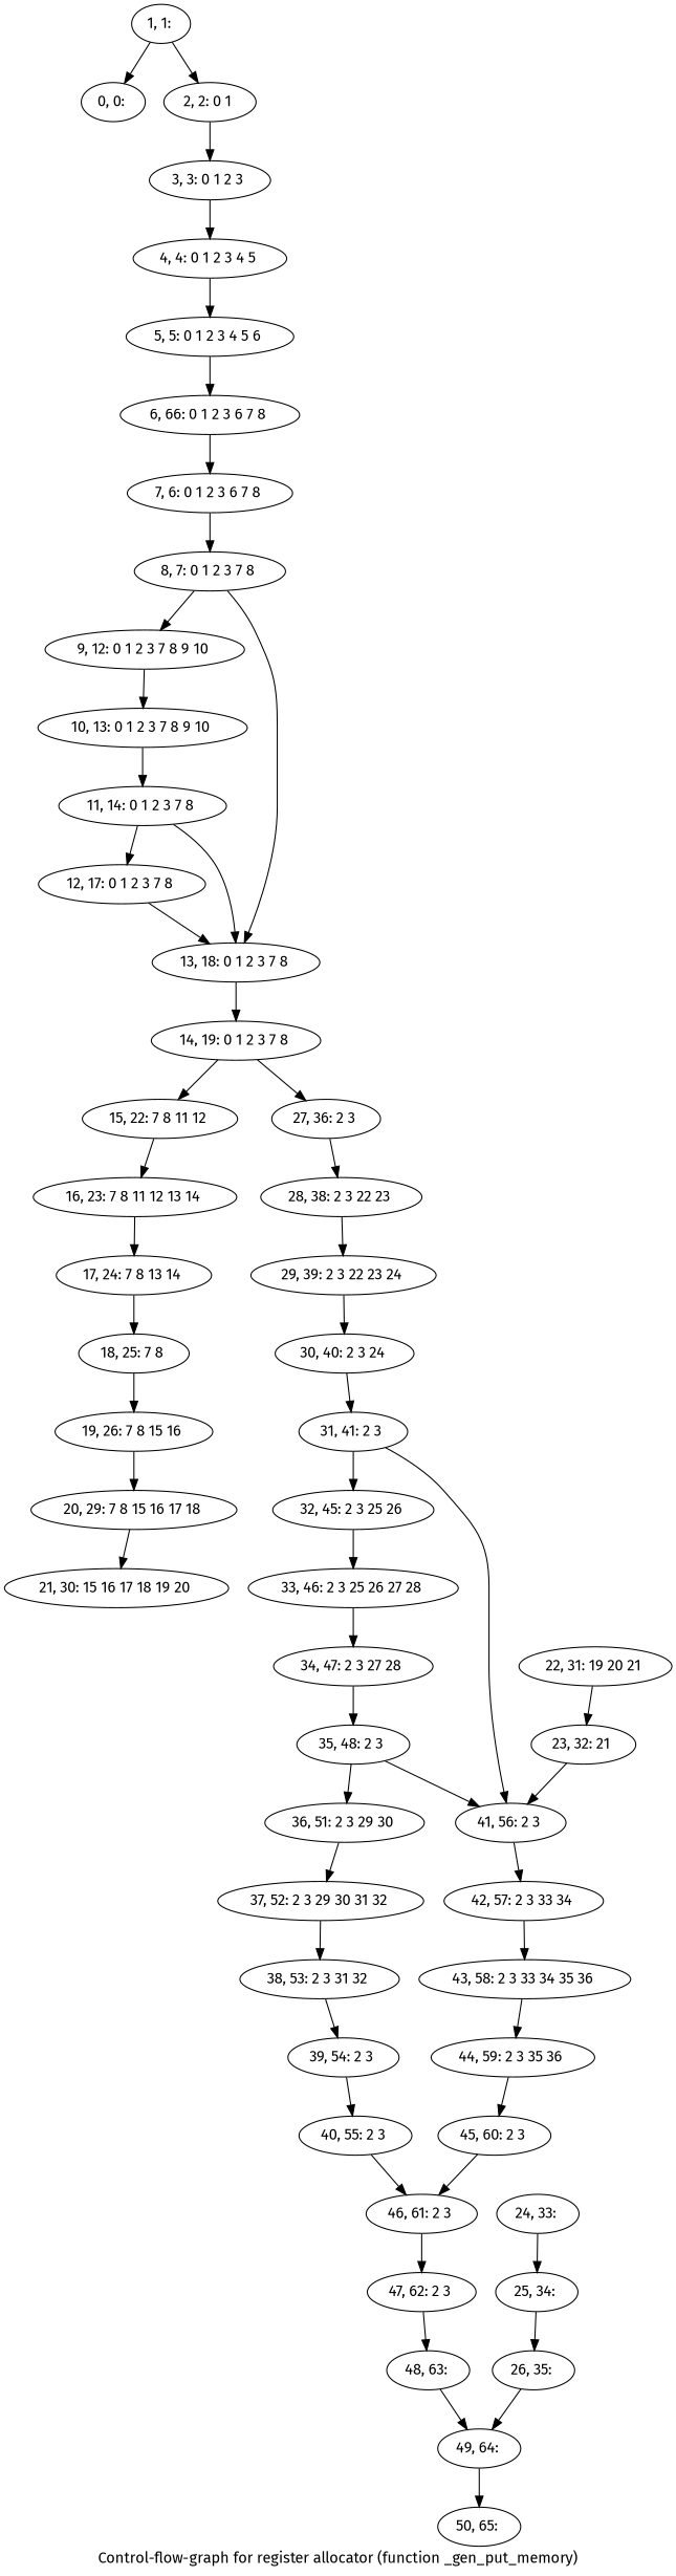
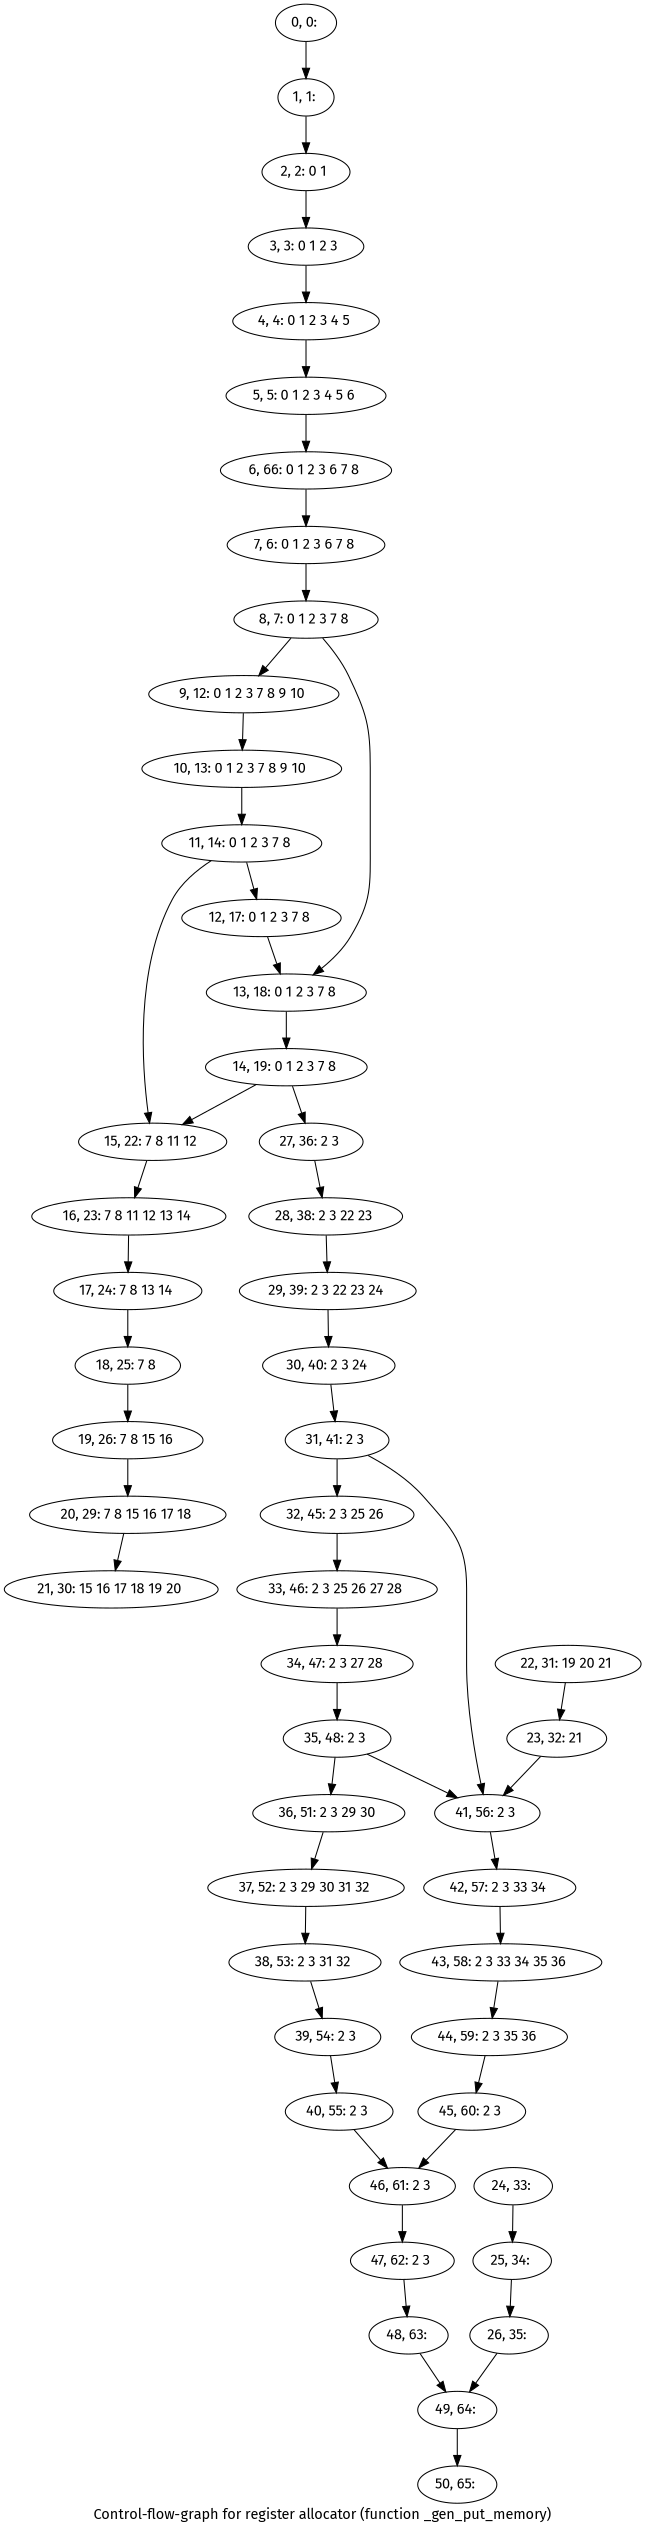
  digraph {
    fontname="Fira Sans"
    label="Control-flow-graph for register allocator (function _gen_put_memory)"
    node [fontname="Fira Sans"]
    edge [fontname="Fira Sans"]
    n1 [label="0, 0: "]
    n2 [label="1, 1: "]
    n3 [label="2, 2: 0 1 "]
    n4 [label="3, 3: 0 1 2 3 "]
    n5 [label="4, 4: 0 1 2 3 4 5 "]
    n6 [label="5, 5: 0 1 2 3 4 5 6 "]
    n7 [label="6, 66: 0 1 2 3 6 7 8 "]
    n8 [label="7, 6: 0 1 2 3 6 7 8 "]
    n9 [label="8, 7: 0 1 2 3 7 8 "]
    n10 [label="9, 12: 0 1 2 3 7 8 9 10 "]
    n11 [label="13, 18: 0 1 2 3 7 8 "]
    n12 [label="10, 13: 0 1 2 3 7 8 9 10 "]
    n13 [label="14, 19: 0 1 2 3 7 8 "]
    n14 [label="11, 14: 0 1 2 3 7 8 "]
    n15 [label="12, 17: 0 1 2 3 7 8 "]
    n16 [label="15, 22: 7 8 11 12 "]
    n17 [label="27, 36: 2 3 "]
    n18 [label="16, 23: 7 8 11 12 13 14 "]
    n19 [label="28, 38: 2 3 22 23 "]
    n20 [label="17, 24: 7 8 13 14 "]
    n21 [label="18, 25: 7 8 "]
    n22 [label="19, 26: 7 8 15 16 "]
    n23 [label="20, 29: 7 8 15 16 17 18 "]
    n24 [label="21, 30: 15 16 17 18 19 20 "]
    n25 [label="22, 31: 19 20 21 "]
    n26 [label="23, 32: 21 "]
    n27 [label="41, 56: 2 3 "]
    n28 [label="24, 33: "]
    n29 [label="25, 34: "]
    n30 [label="26, 35: "]
    n31 [label="49, 64: "]
    n32 [label="50, 65: "]
    n33 [label="29, 39: 2 3 22 23 24 "]
    n34 [label="30, 40: 2 3 24 "]
    n35 [label="31, 41: 2 3 "]
    n36 [label="32, 45: 2 3 25 26 "]
    n37 [label="33, 46: 2 3 25 26 27 28 "]
    n38 [label="42, 57: 2 3 33 34 "]
    n39 [label="34, 47: 2 3 27 28 "]
    n40 [label="35, 48: 2 3 "]
    n41 [label="36, 51: 2 3 29 30 "]
    n42 [label="37, 52: 2 3 29 30 31 32 "]
    n43 [label="38, 53: 2 3 31 32 "]
    n44 [label="39, 54: 2 3 "]
    n45 [label="40, 55: 2 3 "]
    n46 [label="46, 61: 2 3 "]
    n47 [label="47, 62: 2 3 "]
    n48 [label="43, 58: 2 3 33 34 35 36 "]
    n49 [label="44, 59: 2 3 35 36 "]
    n50 [label="45, 60: 2 3 "]
    n51 [label="48, 63: "]
-   n2 -> n1
+   n1 -> n2
    n2 -> n3
    n3 -> n4
    n4 -> n5
    n5 -> n6
    n6 -> n7
    n7 -> n8
    n8 -> n9
    n9 -> n10
    n9 -> n11
    n10 -> n12
    n11 -> n13
    n12 -> n14
    n13 -> n16
    n13 -> n17
-   n14 -> n11
+   n14 -> n16
    n14 -> n15
    n15 -> n11
    n16 -> n18
    n17 -> n19
    n18 -> n20
    n19 -> n33
    n20 -> n21
    n21 -> n22
    n22 -> n23
    n23 -> n24
    n25 -> n26
    n26 -> n27
    n27 -> n38
    n28 -> n29
    n29 -> n30
    n30 -> n31
    n31 -> n32
    n33 -> n34
    n34 -> n35
    n35 -> n27
    n35 -> n36
    n36 -> n37
    n37 -> n39
    n38 -> n48
    n39 -> n40
    n40 -> n27
    n40 -> n41
    n41 -> n42
    n42 -> n43
    n43 -> n44
    n44 -> n45
    n45 -> n46
    n46 -> n47
    n47 -> n51
    n48 -> n49
    n49 -> n50
    n50 -> n46
    n51 -> n31
  }
